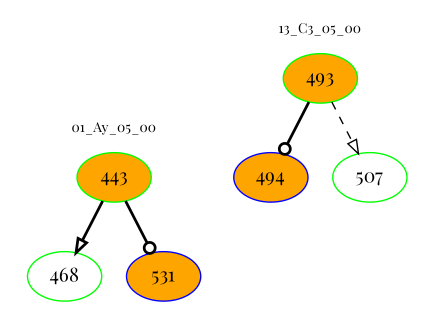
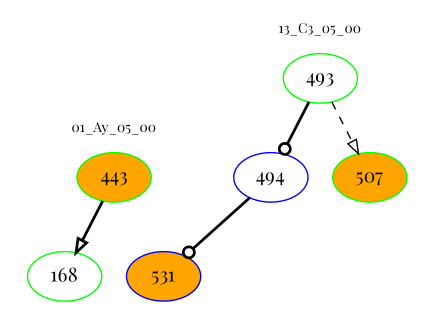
  digraph {
    fontname="Playfair Display"
    node [color=green fillcolor=orange fontname="Playfair Display" style=filled]
    edge [arrowhead=odot color=black fontname="Playfair Display" style=bold]
    n1 [label=443]
    n2 [color=blue label=531]
-   n3 [fillcolor=white label=468]
-   n4 [label=493]
-   n5 [color=blue label=494]
-   n6 [fillcolor=white label=507]
+   n3 [fillcolor=white label=168]
+   n4 [fillcolor=white label=493]
+   n5 [color=blue fillcolor=white label=494]
+   n6 [label=507]
    subgraph cluster_1 {
      color=white
      fontsize=10
      label="01_Ay_05_00"
      n1
      n2
      n3
    }
    subgraph cluster_2 {
      color=white
      fontsize=10
      label="13_C3_05_00"
      n4
      n5
      n6
    }
-   n1 -> n2
+   n5 -> n2
    n1 -> n3 [arrowhead=onormal]
    n4 -> n5
    n4 -> n6 [arrowhead=onormal style=dashed]
  }
